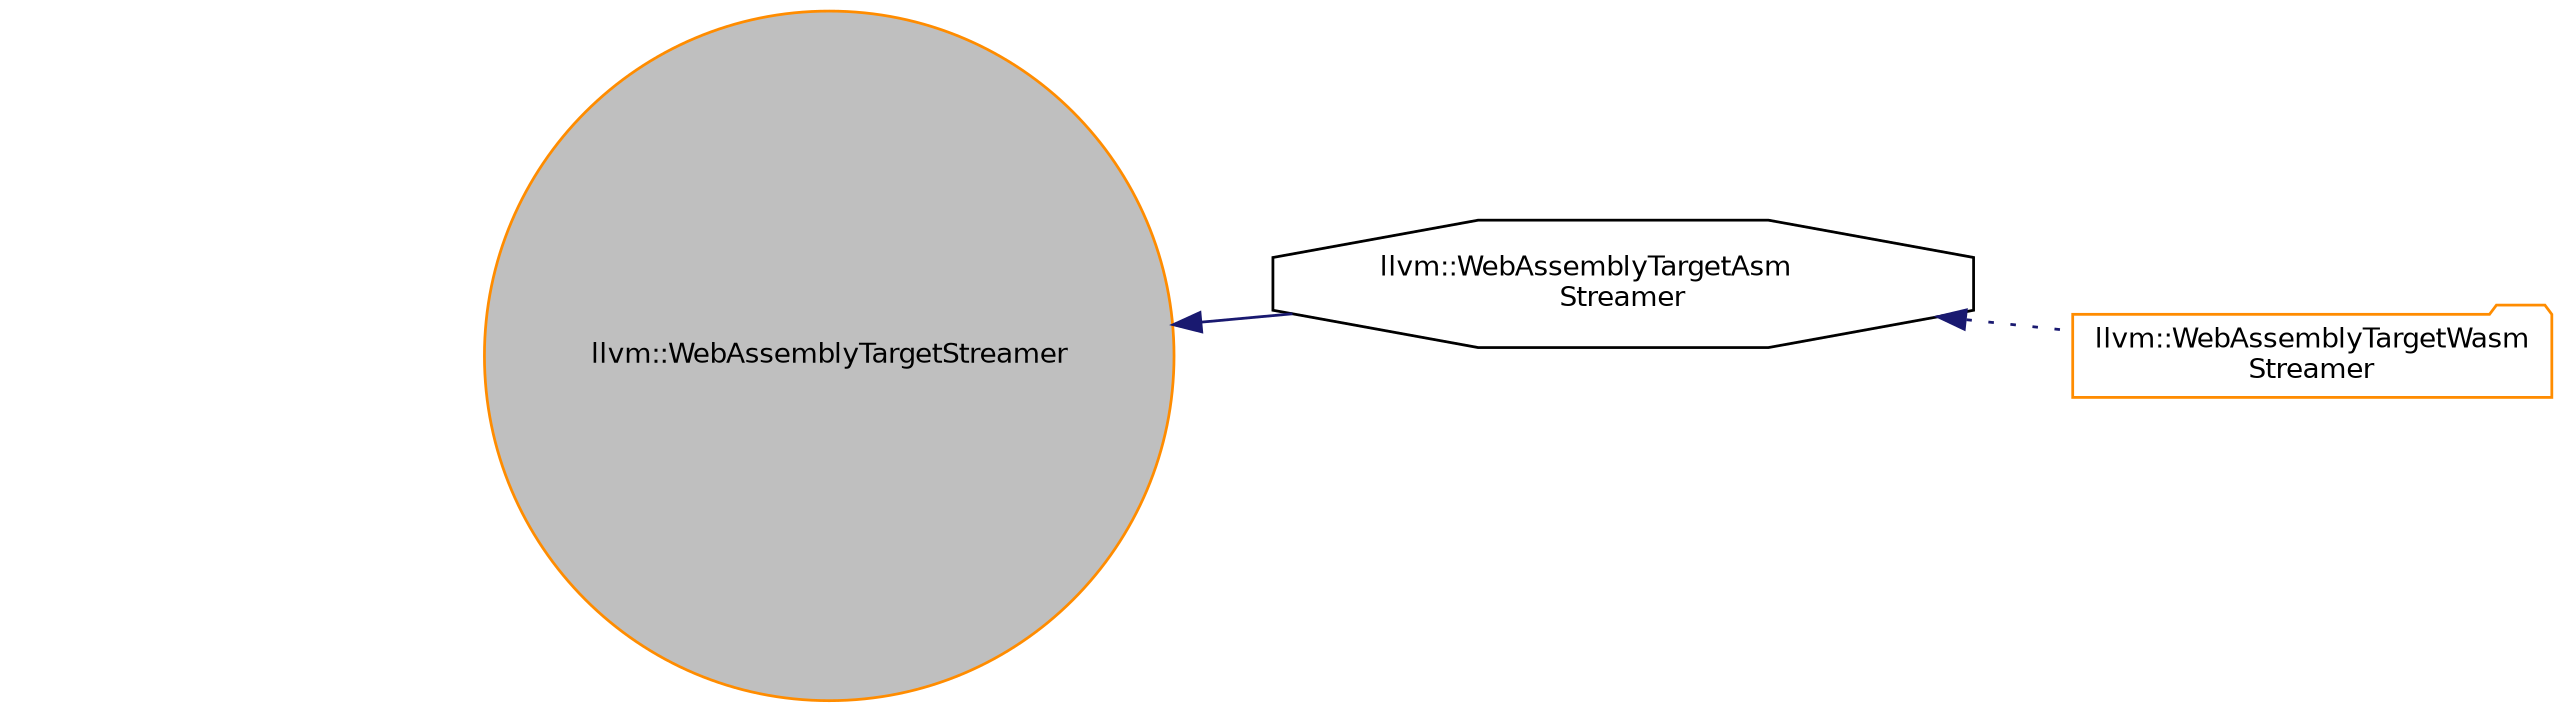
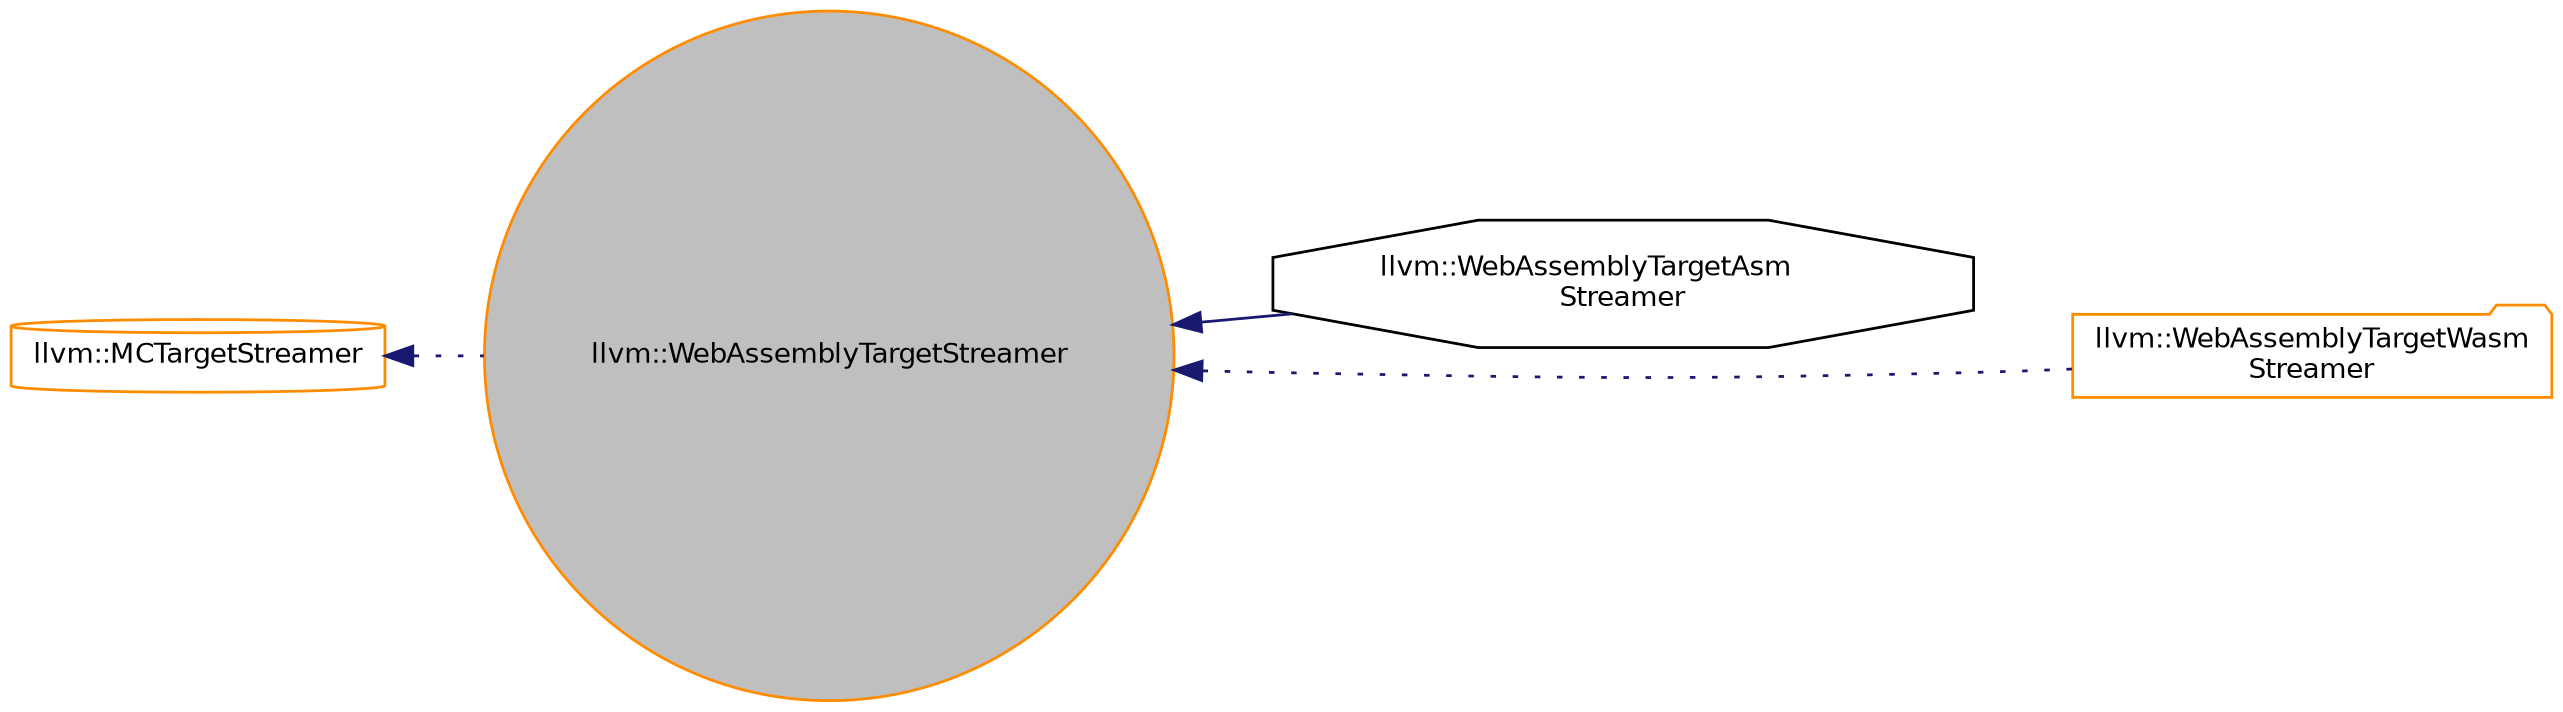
  digraph {
    rankdir=LR
    node [color=darkorange fontname=Helvetica fontsize=10]
    edge [color=midnightblue dir=back fontname=Helvetica fontsize=10 labelfontname=Helvetica labelfontsize=10 style=dotted]
    n1 [fillcolor=grey75 fontcolor=black height=0.2 label="llvm::WebAssemblyTargetStreamer" shape=circle style=filled width=0.4]
    n2 [color=black height=0.2 label="llvm::WebAssemblyTargetAsm\lStreamer" shape=octagon width=0.4]
    n3 [height=0.2 label="llvm::WebAssemblyTargetWasm\lStreamer" shape=folder width=0.4]
+   n4 [height=0.2 label="llvm::MCTargetStreamer" shape=cylinder width=0.4]
    n1 -> n2 [style=solid]
-   n2 -> n3
+   n1 -> n3
+   n4 -> n1
  }
